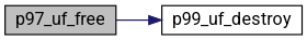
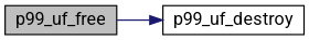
  digraph {
    rankdir=LR
    fontname=Roboto
    node [color=black fontname=Roboto fontsize=14 shape=record style=filled]
-   n1 [fillcolor=grey75 fontcolor=black height=0.2 label=p97_uf_free width=0.4]
+   n1 [fillcolor=grey75 fontcolor=black height=0.2 label=p99_uf_free width=0.4]
    n2 [fillcolor=white height=0.2 label=p99_uf_destroy width=0.4]
    n1 -> n2 [color=midnightblue fontname=Roboto fontsize=14 labelfontname=Helvetica labelfontsize=14 style=solid]
  }
